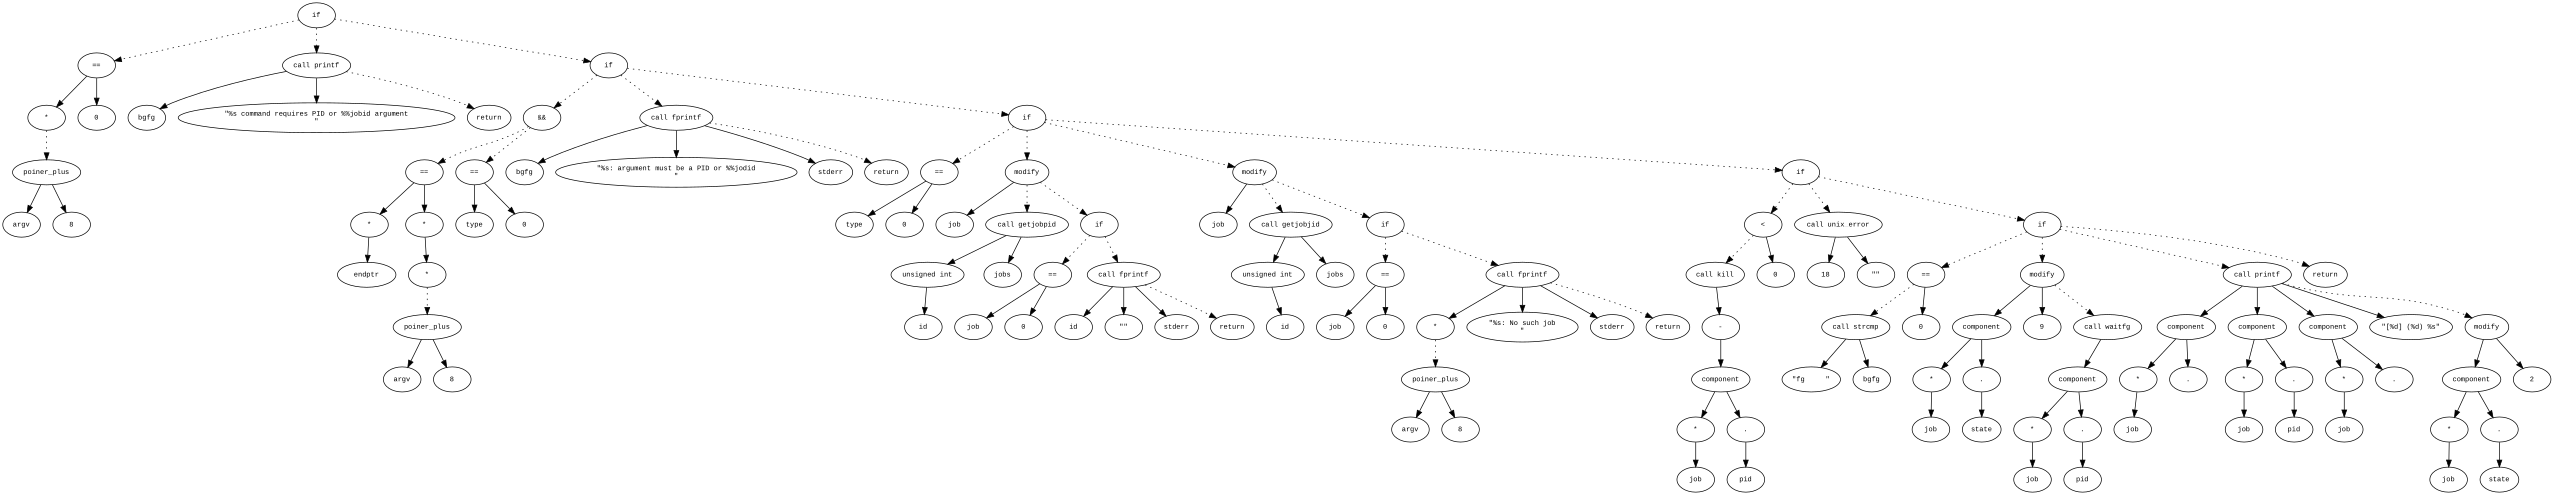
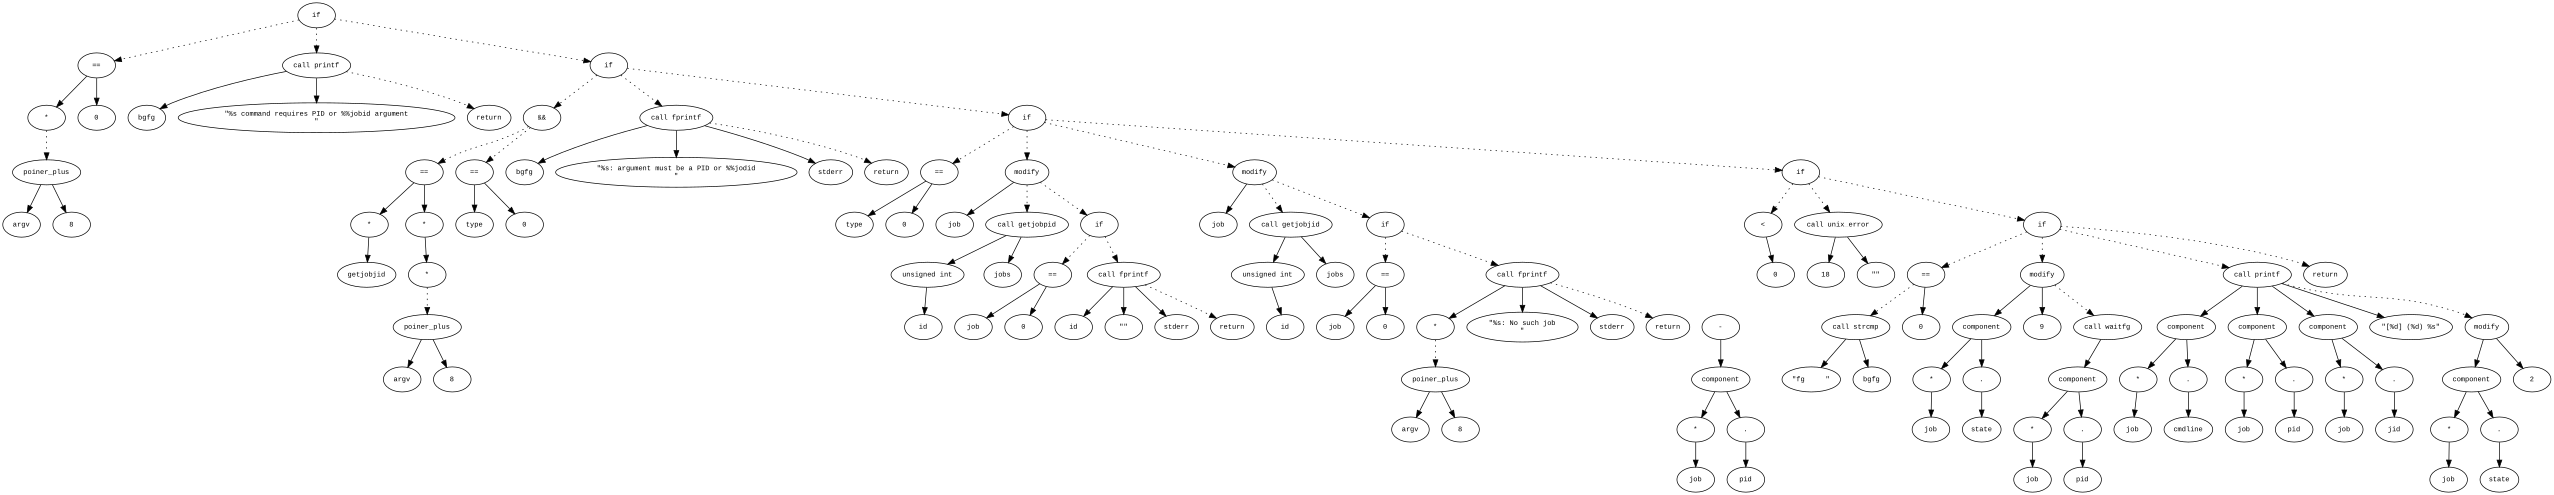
  digraph {
    fontname="Times New Roman"
    fontsize=10
    node [fontname="Courier New" fontsize=10 shape=ellipse]
    edge [fontname="Times New Roman" fontsize=10]
    n1 [label=if]
    n2 [label="=="]
    n3 [label="call printf"]
    n4 [label=if]
    n5 [label="*"]
    n6 [label=0]
    n7 [label=bgfg]
    n8 [label="\"%s command requires PID or %%jobid argument\n\""]
    n9 [label=return]
    n10 [label="&&"]
    n11 [label="call fprintf"]
    n12 [label=if]
    n13 [label=poiner_plus]
    n14 [label=argv]
    n15 [label=8]
    n16 [label="=="]
    n17 [label="=="]
    n18 [label=bgfg]
    n19 [label="\"%s: argument must be a PID or %%jodid\n\""]
    n20 [label=stderr]
    n21 [label=return]
    n22 [label="=="]
    n23 [label=modify]
    n24 [label=modify]
    n25 [label=if]
    n26 [label="*"]
    n27 [label="*"]
    n28 [label=type]
    n29 [label=0]
-   n30 [label=endptr]
+   n30 [label=getjobjid]
    n31 [label="*"]
    n32 [label=poiner_plus]
    n33 [label=argv]
    n34 [label=8]
    n35 [label=type]
    n36 [label=0]
    n37 [label=job]
    n38 [label="call getjobpid"]
    n39 [label=if]
    n40 [label=job]
    n41 [label="call getjobjid"]
    n42 [label=if]
    n43 [label="<"]
    n44 [label="call unix_error"]
    n45 [label=if]
    n46 [label="unsigned int"]
    n47 [label=jobs]
    n48 [label="=="]
    n49 [label="call fprintf"]
    n50 [label=id]
    n51 [label=job]
    n52 [label=0]
    n53 [label=id]
    n54 [label="\"\""]
    n55 [label=stderr]
    n56 [label=return]
    n57 [label="unsigned int"]
    n58 [label=jobs]
    n59 [label="=="]
    n60 [label="call fprintf"]
    n61 [label=id]
    n62 [label=job]
    n63 [label=0]
    n64 [label="*"]
    n65 [label="\"%s: No such job\n\""]
    n66 [label=stderr]
    n67 [label=return]
    n68 [label=poiner_plus]
    n69 [label=argv]
    n70 [label=8]
-   n71 [label="call kill"]
    n72 [label=0]
    n73 [label=18]
    n74 [label="\"\""]
    n75 [label="=="]
    n76 [label=modify]
    n77 [label="call printf"]
    n78 [label=return]
    n79 [label="-"]
    n80 [label=component]
    n81 [label="*"]
    n82 [label="."]
    n83 [label=job]
    n84 [label=pid]
    n85 [label="call strcmp"]
    n86 [label=0]
    n87 [label=component]
    n88 [label=9]
    n89 [label="call waitfg"]
    n90 [label=component]
    n91 [label=component]
    n92 [label=component]
    n93 [label="\"[%d] (%d) %s\""]
    n94 [label=modify]
    n95 [label="\"fg     \""]
    n96 [label=bgfg]
    n97 [label="*"]
    n98 [label="."]
    n99 [label=component]
    n100 [label=job]
    n101 [label=state]
    n102 [label="*"]
    n103 [label="."]
    n104 [label=job]
    n105 [label=pid]
    n106 [label="*"]
    n107 [label="."]
    n108 [label="*"]
    n109 [label="."]
    n110 [label="*"]
    n111 [label="."]
    n112 [label=component]
    n113 [label=2]
    n114 [label=job]
+   n115 [label=cmdline]
    n116 [label=job]
    n117 [label=pid]
    n118 [label=job]
+   n119 [label=jid]
    n120 [label="*"]
    n121 [label="."]
    n122 [label=job]
    n123 [label=state]
    n1 -> n2 [style=dotted]
    n1 -> n3 [style=dotted]
    n1 -> n4 [style=dotted]
    n2 -> n5
    n2 -> n6
    n3 -> n7
    n3 -> n8
    n3 -> n9 [style=dotted]
    n4 -> n10 [style=dotted]
    n4 -> n11 [style=dotted]
    n4 -> n12 [style=dotted]
    n5 -> n13 [style=dotted]
    n10 -> n16 [style=dotted]
    n10 -> n17 [style=dotted]
    n11 -> n18
    n11 -> n19
    n11 -> n20
    n11 -> n21 [style=dotted]
    n12 -> n22 [style=dotted]
    n12 -> n23 [style=dotted]
    n12 -> n24 [style=dotted]
    n12 -> n25 [style=dotted]
    n13 -> n14
    n13 -> n15
    n16 -> n26
    n16 -> n27
    n17 -> n28
    n17 -> n29
    n22 -> n35
    n22 -> n36
    n23 -> n37
    n23 -> n38 [style=dotted]
    n23 -> n39 [style=dotted]
    n24 -> n40
    n24 -> n41 [style=dotted]
    n24 -> n42 [style=dotted]
    n25 -> n43 [style=dotted]
    n25 -> n44 [style=dotted]
    n25 -> n45 [style=dotted]
    n26 -> n30
    n27 -> n31
    n31 -> n32 [style=dotted]
    n32 -> n33
    n32 -> n34
    n38 -> n46
    n38 -> n47
    n39 -> n48 [style=dotted]
    n39 -> n49 [style=dotted]
    n41 -> n57
    n41 -> n58
    n42 -> n59 [style=dotted]
    n42 -> n60 [style=dotted]
-   n43 -> n71 [style=dotted]
    n43 -> n72
    n44 -> n73
    n44 -> n74
    n45 -> n75 [style=dotted]
    n45 -> n76 [style=dotted]
    n45 -> n77 [style=dotted]
    n45 -> n78 [style=dotted]
    n46 -> n50
    n48 -> n51
    n48 -> n52
    n49 -> n53
    n49 -> n54
    n49 -> n55
    n49 -> n56 [style=dotted]
    n57 -> n61
    n59 -> n62
    n59 -> n63
    n60 -> n64
    n60 -> n65
    n60 -> n66
    n60 -> n67 [style=dotted]
    n64 -> n68 [style=dotted]
    n68 -> n69
    n68 -> n70
-   n71 -> n79
    n75 -> n85 [style=dotted]
    n75 -> n86
    n76 -> n87
    n76 -> n88
    n76 -> n89 [style=dotted]
    n77 -> n90
    n77 -> n91
    n77 -> n92
    n77 -> n93
    n77 -> n94 [style=dotted]
    n79 -> n80
    n80 -> n81
    n80 -> n82
    n81 -> n83
    n82 -> n84
    n85 -> n95
    n85 -> n96
    n87 -> n97
    n87 -> n98
    n89 -> n99
    n90 -> n106
    n90 -> n107
    n91 -> n108
    n91 -> n109
    n92 -> n110
    n92 -> n111
    n94 -> n112
    n94 -> n113
    n97 -> n100
    n98 -> n101
    n99 -> n102
    n99 -> n103
    n102 -> n104
    n103 -> n105
    n106 -> n114
+   n107 -> n115
    n108 -> n116
    n109 -> n117
    n110 -> n118
+   n111 -> n119
    n112 -> n120
    n112 -> n121
    n120 -> n122
    n121 -> n123
  }
